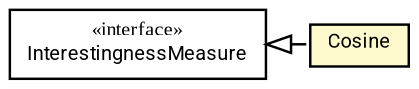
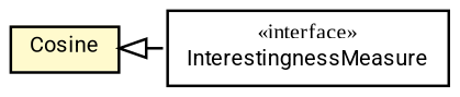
  digraph {
    nodesep=0.15
    rankdir=LR
    ranksep=0.25
    fontname="Liberation Serif"
    node [fontcolor=black fontname="Liberation Serif" fontsize=8 margin=0 shape=plaintext]
    n1 [height=0 label=<<table title="de.lmu.ifi.dbs.elki.algorithm.itemsetmining.associationrules.interest.InterestingnessMeasure" border="0" cellborder="1" cellspacing="0" cellpadding="2" href="InterestingnessMeasure.html" target="_parent"> 		<tr><td><table border="0" cellspacing="0" cellpadding="1"> 		<tr><td align="center" balign="center"> &#171;interface&#187; </td></tr> 		<tr><td align="center" balign="center"> <font face="Roboto">InterestingnessMeasure</font> </td></tr> 		</table></td></tr> 		</table>> width=0]
    n2 [height=0 label=<<table title="de.lmu.ifi.dbs.elki.algorithm.itemsetmining.associationrules.interest.Cosine" border="0" cellborder="1" cellspacing="0" cellpadding="2" bgcolor="lemonChiffon" href="Cosine.html" target="_parent"> 		<tr><td><table border="0" cellspacing="0" cellpadding="1"> 		<tr><td align="center" balign="center"> <font face="Roboto">Cosine</font> </td></tr> 		</table></td></tr> 		</table>> width=0]
-   n1 -> n2 [arrowtail=empty color=black dir=back fontname="Liberation Serif" fontsize=7 labelfontname=Roboto labelfontsize=7 style=dashed weight=9]
+   n2 -> n1 [arrowtail=empty color=black dir=back fontname="Liberation Serif" fontsize=7 labelfontname=Roboto labelfontsize=7 style=dashed weight=9]
  }
